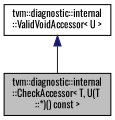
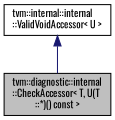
  digraph {
    fontname=Oswald
    node [color=black fontname=Oswald fontsize=10 shape=record style=filled]
    n1 [fillcolor=grey75 fontcolor=black height=0.2 label="tvm::diagnostic::internal\l::CheckAccessor\< T, U(T\l::*)() const \>" width=0.4]
-   n2 [fillcolor=white height=0.2 label="tvm::diagnostic::internal\l::ValidVoidAccessor\< U \>" width=0.4]
+   n2 [fillcolor=white height=0.2 label="tvm::internal::internal\l::ValidVoidAccessor\< U \>" width=0.4]
    n2 -> n1 [color=midnightblue dir=back fontname=Oswald fontsize=10 labelfontname=Helvetica labelfontsize=10 style=solid]
  }
